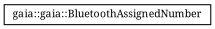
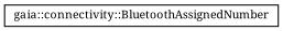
  digraph {
    rankdir=LR
    fontname="Noto Serif"
-   n1 [color=black fillcolor=white fontname="Noto Serif" fontsize=10 height=0.2 label="gaia::gaia::BluetoothAssignedNumber" shape=record style=filled width=0.4]
+   n1 [color=black fillcolor=white fontname="Noto Serif" fontsize=10 height=0.2 label="gaia::connectivity::BluetoothAssignedNumber" shape=record style=filled width=0.4]
  }
